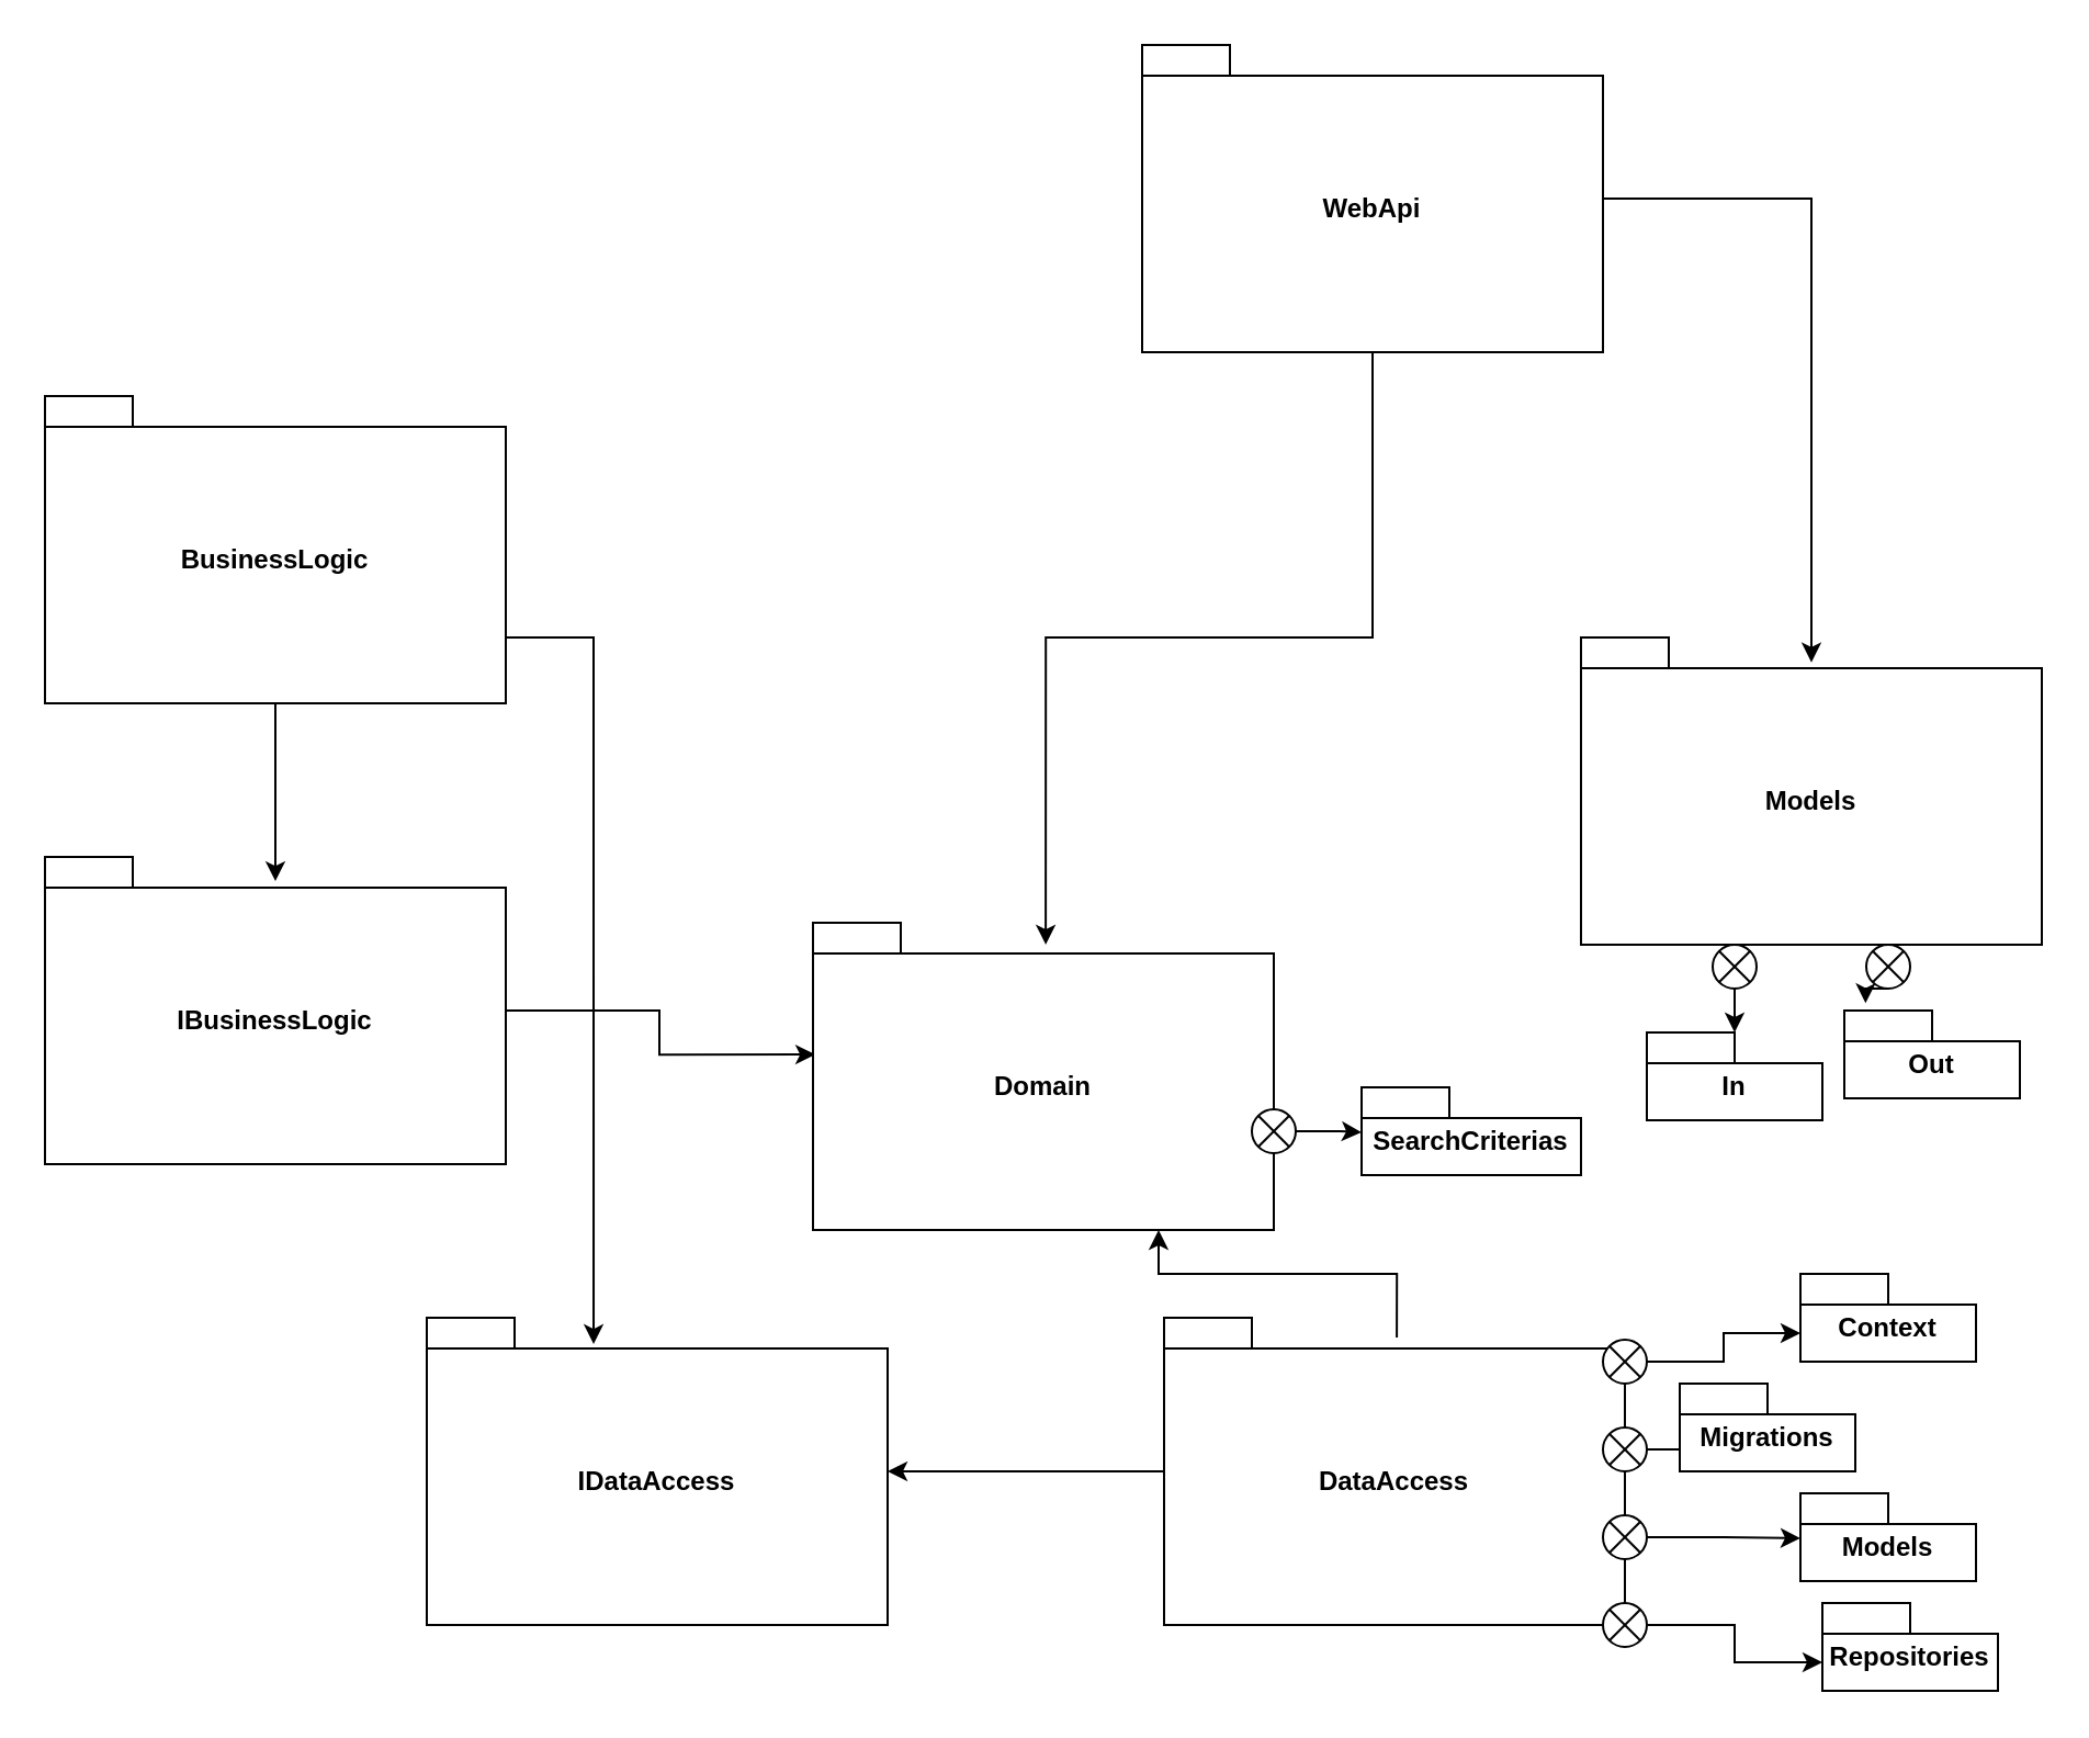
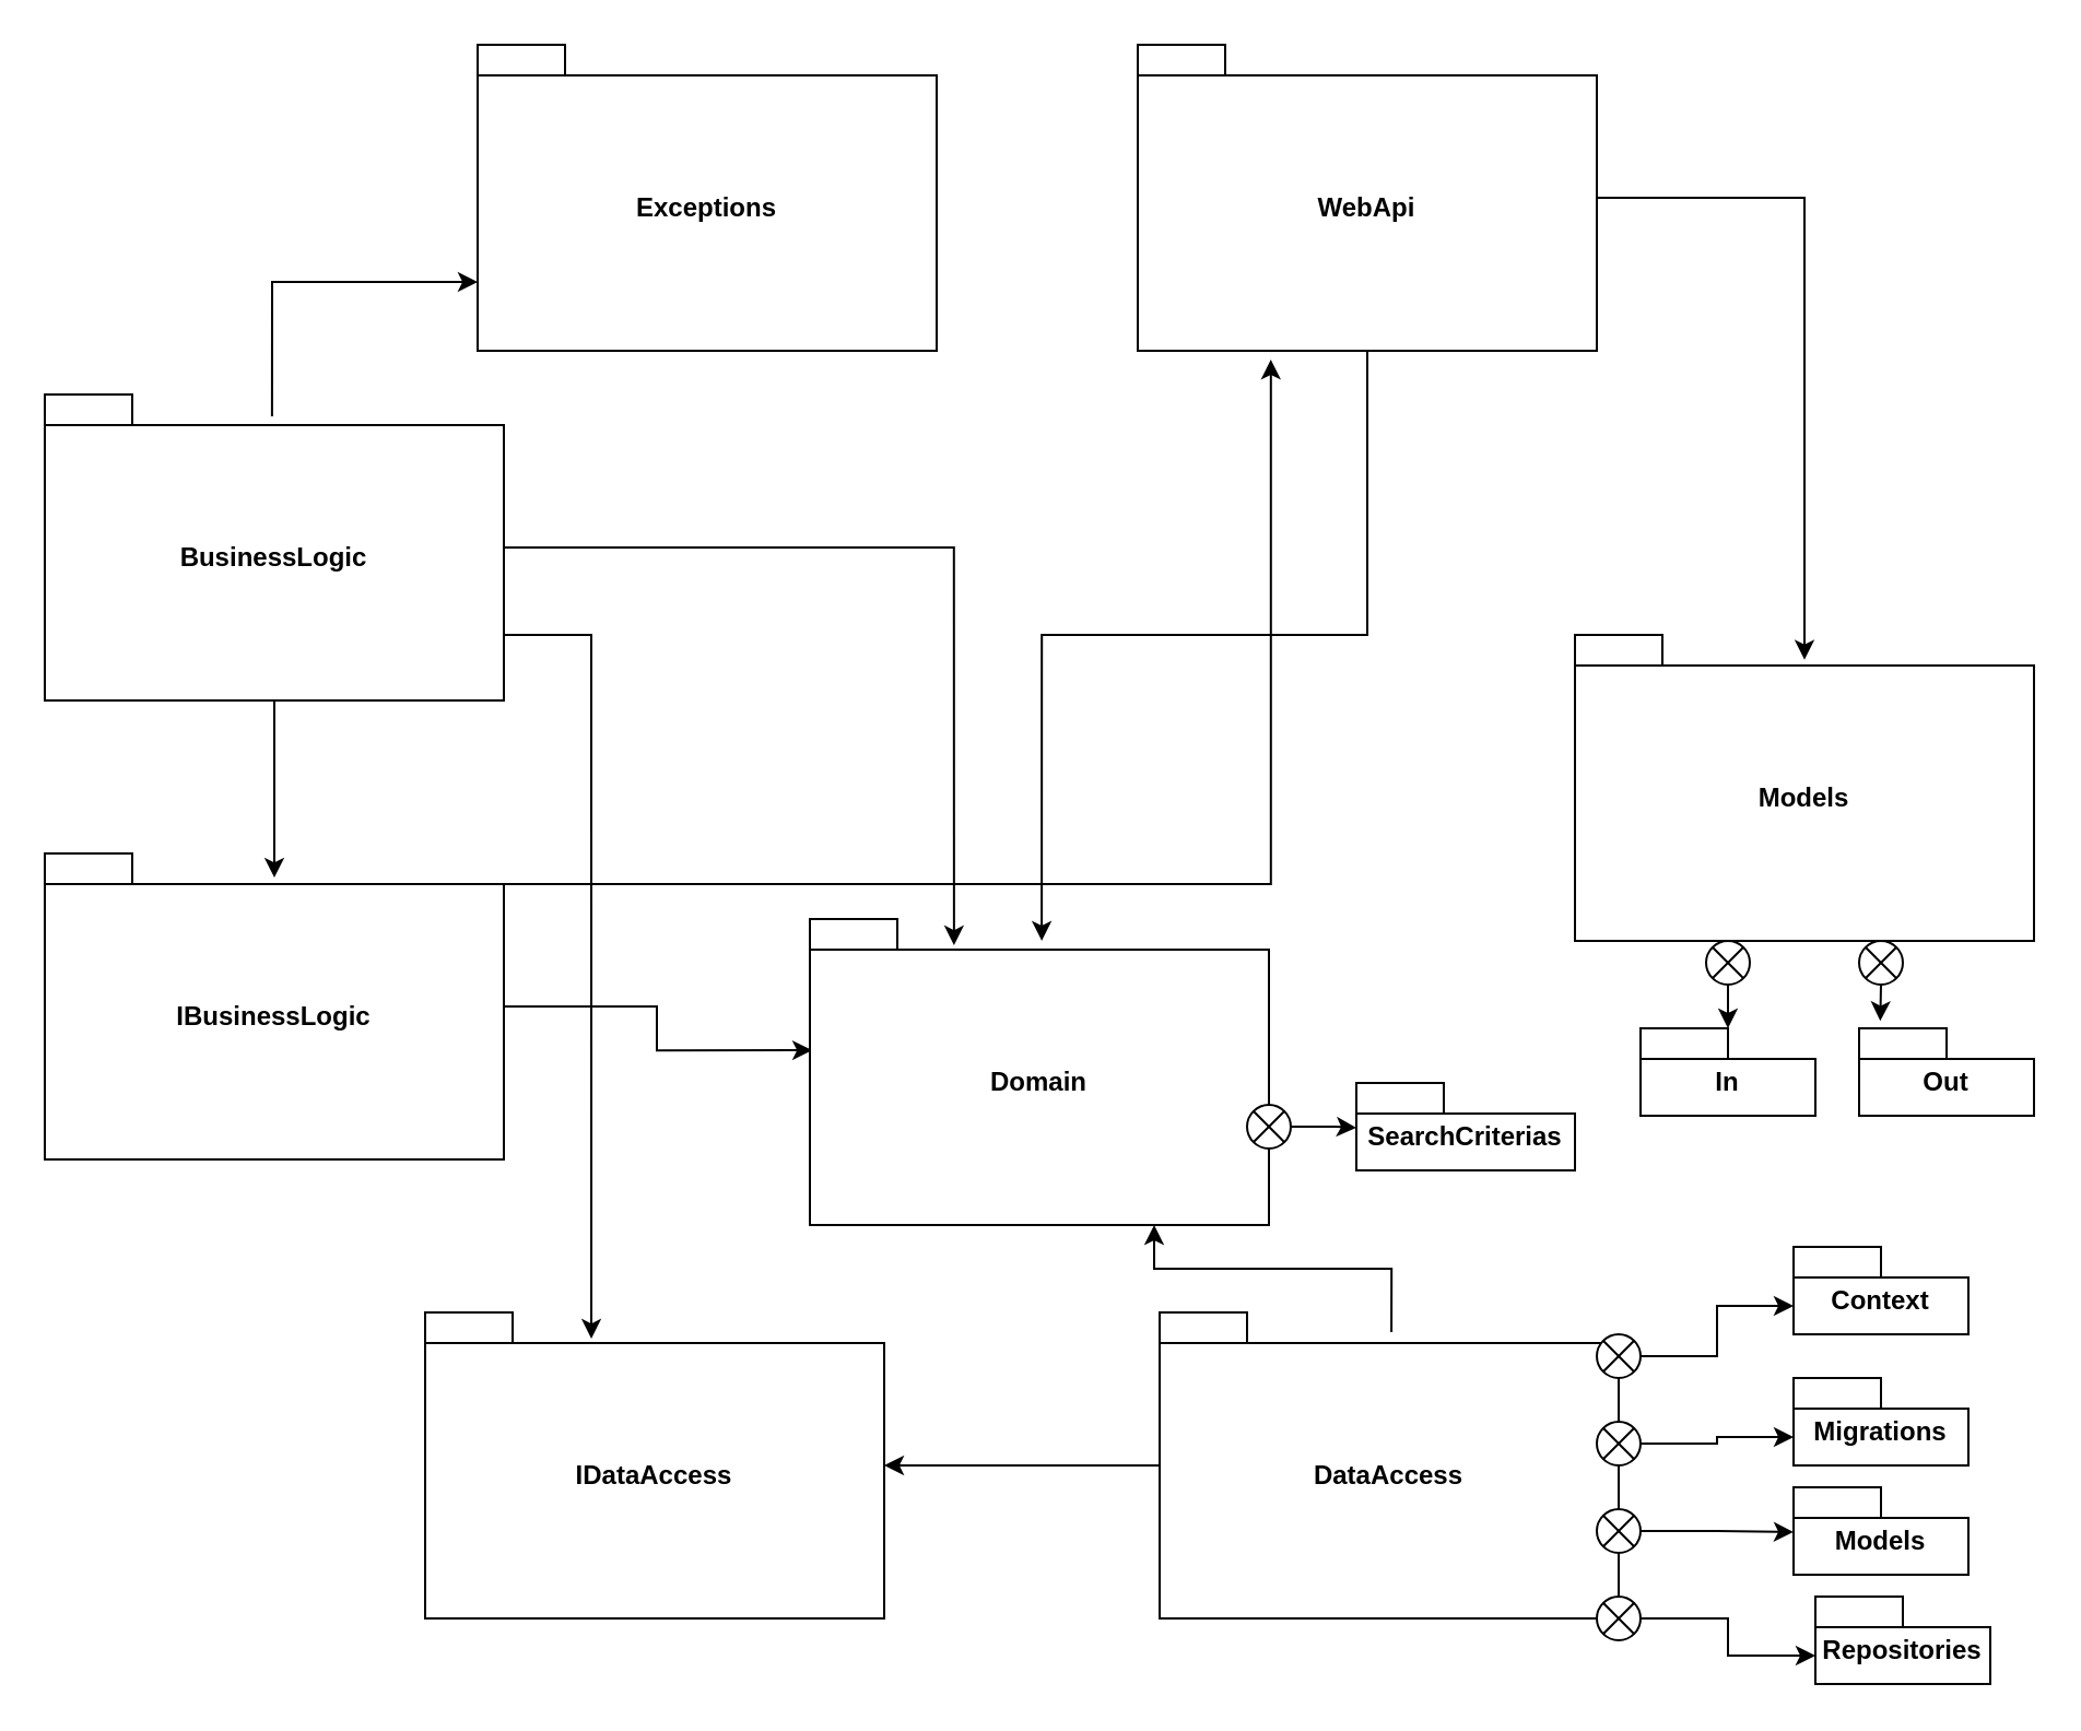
  <mxCell id="0" />
  <mxCell id="1" parent="0" />
+ <mxCell id="2" style="edgeStyle=orthogonalEdgeStyle;rounded=0;orthogonalLoop=1;jettySize=auto;html=1;entryX=0.314;entryY=0.086;entryDx=0;entryDy=0;entryPerimeter=0;" edge="1" parent="1" source="6" target="14"><mxGeometry relative="1" as="geometry"><mxPoint x="400" y="250" as="targetPoint" /></mxGeometry></mxCell>
  <mxCell id="3" style="edgeStyle=orthogonalEdgeStyle;rounded=0;orthogonalLoop=1;jettySize=auto;html=1;entryX=0.5;entryY=0.079;entryDx=0;entryDy=0;entryPerimeter=0;" edge="1" parent="1" source="6" target="9"><mxGeometry relative="1" as="geometry" /></mxCell>
  <mxCell id="4" style="edgeStyle=orthogonalEdgeStyle;rounded=0;orthogonalLoop=1;jettySize=auto;html=1;entryX=0.362;entryY=0.086;entryDx=0;entryDy=0;entryPerimeter=0;" edge="1" parent="1" source="6" target="13"><mxGeometry relative="1" as="geometry"><mxPoint x="-20" y="680" as="targetPoint" /><Array as="points"><mxPoint x="270" y="290" /></Array></mxGeometry></mxCell>
+ <mxCell id="5" style="edgeStyle=orthogonalEdgeStyle;rounded=0;orthogonalLoop=1;jettySize=auto;html=1;entryX=0;entryY=0;entryDx=0;entryDy=108.5;entryPerimeter=0;exitX=0.495;exitY=0.071;exitDx=0;exitDy=0;exitPerimeter=0;" edge="1" parent="1" source="6" target="15"><mxGeometry relative="1" as="geometry"><mxPoint x="125" y="120" as="targetPoint" /></mxGeometry></mxCell>
  <mxCell id="6" value="BusinessLogic" style="shape=folder;fontStyle=1;spacingTop=10;tabWidth=40;tabHeight=14;tabPosition=left;html=1;whiteSpace=wrap;" vertex="1" parent="1"><mxGeometry x="20" y="180" width="210" height="140" as="geometry" /></mxCell>
  <mxCell id="7" style="edgeStyle=orthogonalEdgeStyle;rounded=0;orthogonalLoop=1;jettySize=auto;html=1;entryX=0.005;entryY=0.429;entryDx=0;entryDy=0;entryPerimeter=0;" edge="1" parent="1" source="9" target="14"><mxGeometry relative="1" as="geometry" /></mxCell>
+ <mxCell id="8" style="edgeStyle=orthogonalEdgeStyle;rounded=0;orthogonalLoop=1;jettySize=auto;html=1;exitX=0;exitY=0;exitDx=210;exitDy=14;exitPerimeter=0;entryX=0.29;entryY=1.029;entryDx=0;entryDy=0;entryPerimeter=0;" edge="1" parent="1" source="9" target="19"><mxGeometry relative="1" as="geometry" /></mxCell>
  <mxCell id="9" value="IBusinessLogic" style="shape=folder;fontStyle=1;spacingTop=10;tabWidth=40;tabHeight=14;tabPosition=left;html=1;whiteSpace=wrap;" vertex="1" parent="1"><mxGeometry x="20" y="390" width="210" height="140" as="geometry" /></mxCell>
  <mxCell id="10" style="edgeStyle=orthogonalEdgeStyle;rounded=0;orthogonalLoop=1;jettySize=auto;html=1;entryX=1;entryY=0.5;entryDx=0;entryDy=0;entryPerimeter=0;" edge="1" parent="1" source="12" target="13"><mxGeometry relative="1" as="geometry" /></mxCell>
  <mxCell id="11" style="edgeStyle=orthogonalEdgeStyle;rounded=0;orthogonalLoop=1;jettySize=auto;html=1;entryX=0.75;entryY=1;entryDx=0;entryDy=0;entryPerimeter=0;exitX=0.505;exitY=0.064;exitDx=0;exitDy=0;exitPerimeter=0;" edge="1" parent="1" source="12" target="14"><mxGeometry relative="1" as="geometry"><mxPoint x="635" y="490" as="targetPoint" /></mxGeometry></mxCell>
  <mxCell id="12" value="DataAccess" style="shape=folder;fontStyle=1;spacingTop=10;tabWidth=40;tabHeight=14;tabPosition=left;html=1;whiteSpace=wrap;" vertex="1" parent="1"><mxGeometry x="530" y="600" width="210" height="140" as="geometry" /></mxCell>
  <mxCell id="13" value="IDataAccess" style="shape=folder;fontStyle=1;spacingTop=10;tabWidth=40;tabHeight=14;tabPosition=left;html=1;whiteSpace=wrap;" vertex="1" parent="1"><mxGeometry x="194" y="600" width="210" height="140" as="geometry" /></mxCell>
  <mxCell id="14" value="Domain" style="shape=folder;fontStyle=1;spacingTop=10;tabWidth=40;tabHeight=14;tabPosition=left;html=1;whiteSpace=wrap;" vertex="1" parent="1"><mxGeometry x="370" y="420" width="210" height="140" as="geometry" /></mxCell>
+ <mxCell id="15" value="Exceptions" style="shape=folder;fontStyle=1;spacingTop=10;tabWidth=40;tabHeight=14;tabPosition=left;html=1;whiteSpace=wrap;" vertex="1" parent="1"><mxGeometry x="218" y="20" width="210" height="140" as="geometry" /></mxCell>
  <mxCell id="16" value="Models" style="shape=folder;fontStyle=1;spacingTop=10;tabWidth=40;tabHeight=14;tabPosition=left;html=1;whiteSpace=wrap;" vertex="1" parent="1"><mxGeometry x="720" y="290" width="210" height="140" as="geometry" /></mxCell>
  <mxCell id="17" value="" style="edgeStyle=orthogonalEdgeStyle;rounded=0;orthogonalLoop=1;jettySize=auto;html=1;entryX=0.505;entryY=0.071;entryDx=0;entryDy=0;entryPerimeter=0;" edge="1" parent="1" source="19" target="14"><mxGeometry relative="1" as="geometry"><mxPoint x="374" y="90" as="targetPoint" /></mxGeometry></mxCell>
  <mxCell id="18" style="edgeStyle=orthogonalEdgeStyle;rounded=0;orthogonalLoop=1;jettySize=auto;html=1;entryX=0.5;entryY=0.081;entryDx=0;entryDy=0;entryPerimeter=0;" edge="1" parent="1" source="19" target="16"><mxGeometry relative="1" as="geometry"><Array as="points"><mxPoint x="825" y="90" /></Array></mxGeometry></mxCell>
  <mxCell id="19" value="WebApi" style="shape=folder;fontStyle=1;spacingTop=10;tabWidth=40;tabHeight=14;tabPosition=left;html=1;whiteSpace=wrap;" vertex="1" parent="1"><mxGeometry x="520" y="20" width="210" height="140" as="geometry" /></mxCell>
  <mxCell id="20" style="edgeStyle=orthogonalEdgeStyle;rounded=0;orthogonalLoop=1;jettySize=auto;html=1;entryX=0;entryY=0;entryDx=0;entryDy=27;entryPerimeter=0;" edge="1" parent="1" source="21" target="31"><mxGeometry relative="1" as="geometry" /></mxCell>
  <mxCell id="21" value="" style="shape=sumEllipse;perimeter=ellipsePerimeter;whiteSpace=wrap;html=1;backgroundOutline=1;" vertex="1" parent="1"><mxGeometry x="730" y="730" width="20" height="20" as="geometry" /></mxCell>
  <mxCell id="22" style="edgeStyle=orthogonalEdgeStyle;rounded=0;orthogonalLoop=1;jettySize=auto;html=1;entryX=0;entryY=0;entryDx=0;entryDy=20.5;entryPerimeter=0;" edge="1" parent="1" source="23" target="30"><mxGeometry relative="1" as="geometry" /></mxCell>
  <mxCell id="23" value="" style="shape=sumEllipse;perimeter=ellipsePerimeter;whiteSpace=wrap;html=1;backgroundOutline=1;" vertex="1" parent="1"><mxGeometry x="730" y="690" width="20" height="20" as="geometry" /></mxCell>
  <mxCell id="24" style="edgeStyle=orthogonalEdgeStyle;rounded=0;orthogonalLoop=1;jettySize=auto;html=1;entryX=0;entryY=0;entryDx=0;entryDy=27;entryPerimeter=0;" edge="1" parent="1" source="25" target="29"><mxGeometry relative="1" as="geometry" /></mxCell>
  <mxCell id="25" value="" style="shape=sumEllipse;perimeter=ellipsePerimeter;whiteSpace=wrap;html=1;backgroundOutline=1;" vertex="1" parent="1"><mxGeometry x="730" y="650" width="20" height="20" as="geometry" /></mxCell>
  <mxCell id="26" style="edgeStyle=orthogonalEdgeStyle;rounded=0;orthogonalLoop=1;jettySize=auto;html=1;entryX=0;entryY=0;entryDx=0;entryDy=27;entryPerimeter=0;" edge="1" parent="1" source="27" target="28"><mxGeometry relative="1" as="geometry" /></mxCell>
  <mxCell id="27" value="" style="shape=sumEllipse;perimeter=ellipsePerimeter;whiteSpace=wrap;html=1;backgroundOutline=1;" vertex="1" parent="1"><mxGeometry x="730" y="610" width="20" height="20" as="geometry" /></mxCell>
- <mxCell id="28" value="Context" style="shape=folder;fontStyle=1;spacingTop=10;tabWidth=40;tabHeight=14;tabPosition=left;html=1;whiteSpace=wrap;" vertex="1" parent="1"><mxGeometry x="820" y="580" width="80" height="40" as="geometry" /></mxCell>
- <mxCell id="29" value="Migrations" style="shape=folder;fontStyle=1;spacingTop=10;tabWidth=40;tabHeight=14;tabPosition=left;html=1;whiteSpace=wrap;" vertex="1" parent="1"><mxGeometry x="765" y="630" width="80" height="40" as="geometry" /></mxCell>
+ <mxCell id="28" value="Context" style="shape=folder;fontStyle=1;spacingTop=10;tabWidth=40;tabHeight=14;tabPosition=left;html=1;whiteSpace=wrap;" vertex="1" parent="1"><mxGeometry x="820" y="570" width="80" height="40" as="geometry" /></mxCell>
+ <mxCell id="29" value="Migrations" style="shape=folder;fontStyle=1;spacingTop=10;tabWidth=40;tabHeight=14;tabPosition=left;html=1;whiteSpace=wrap;" vertex="1" parent="1"><mxGeometry x="820" y="630" width="80" height="40" as="geometry" /></mxCell>
  <mxCell id="30" value="Models" style="shape=folder;fontStyle=1;spacingTop=10;tabWidth=40;tabHeight=14;tabPosition=left;html=1;whiteSpace=wrap;" vertex="1" parent="1"><mxGeometry x="820" y="680" width="80" height="40" as="geometry" /></mxCell>
  <mxCell id="31" value="Repositories" style="shape=folder;fontStyle=1;spacingTop=10;tabWidth=40;tabHeight=14;tabPosition=left;html=1;whiteSpace=wrap;" vertex="1" parent="1"><mxGeometry x="830" y="730" width="80" height="40" as="geometry" /></mxCell>
  <mxCell id="32" style="edgeStyle=orthogonalEdgeStyle;rounded=0;orthogonalLoop=1;jettySize=auto;html=1;entryX=0;entryY=0;entryDx=0;entryDy=20.5;entryPerimeter=0;" edge="1" parent="1" source="33" target="34"><mxGeometry relative="1" as="geometry" /></mxCell>
  <mxCell id="33" value="" style="shape=sumEllipse;perimeter=ellipsePerimeter;whiteSpace=wrap;html=1;backgroundOutline=1;" vertex="1" parent="1"><mxGeometry x="570" y="505" width="20" height="20" as="geometry" /></mxCell>
  <mxCell id="34" value="SearchCriterias" style="shape=folder;fontStyle=1;spacingTop=10;tabWidth=40;tabHeight=14;tabPosition=left;html=1;whiteSpace=wrap;" vertex="1" parent="1"><mxGeometry x="620" y="495" width="100" height="40" as="geometry" /></mxCell>
  <mxCell id="35" style="edgeStyle=orthogonalEdgeStyle;rounded=0;orthogonalLoop=1;jettySize=auto;html=1;exitX=0.5;exitY=1;exitDx=0;exitDy=0;entryX=0;entryY=0;entryDx=40;entryDy=0;entryPerimeter=0;" edge="1" parent="1" source="36" target="39"><mxGeometry relative="1" as="geometry" /></mxCell>
  <mxCell id="36" value="" style="shape=sumEllipse;perimeter=ellipsePerimeter;whiteSpace=wrap;html=1;backgroundOutline=1;" vertex="1" parent="1"><mxGeometry x="780" y="430" width="20" height="20" as="geometry" /></mxCell>
  <mxCell id="37" style="edgeStyle=orthogonalEdgeStyle;rounded=0;orthogonalLoop=1;jettySize=auto;html=1;exitX=0.5;exitY=1;exitDx=0;exitDy=0;entryX=0.121;entryY=-0.083;entryDx=0;entryDy=0;entryPerimeter=0;" edge="1" parent="1" source="38" target="40"><mxGeometry relative="1" as="geometry" /></mxCell>
  <mxCell id="38" value="" style="shape=sumEllipse;perimeter=ellipsePerimeter;whiteSpace=wrap;html=1;backgroundOutline=1;" vertex="1" parent="1"><mxGeometry x="850" y="430" width="20" height="20" as="geometry" /></mxCell>
  <mxCell id="39" value="In" style="shape=folder;fontStyle=1;spacingTop=10;tabWidth=40;tabHeight=14;tabPosition=left;html=1;whiteSpace=wrap;" vertex="1" parent="1"><mxGeometry x="750" y="470" width="80" height="40" as="geometry" /></mxCell>
- <mxCell id="40" value="Out" style="shape=folder;fontStyle=1;spacingTop=10;tabWidth=40;tabHeight=14;tabPosition=left;html=1;whiteSpace=wrap;" vertex="1" parent="1"><mxGeometry x="840" y="460" width="80" height="40" as="geometry" /></mxCell>
+ <mxCell id="40" value="Out" style="shape=folder;fontStyle=1;spacingTop=10;tabWidth=40;tabHeight=14;tabPosition=left;html=1;whiteSpace=wrap;" vertex="1" parent="1"><mxGeometry x="850" y="470" width="80" height="40" as="geometry" /></mxCell>
